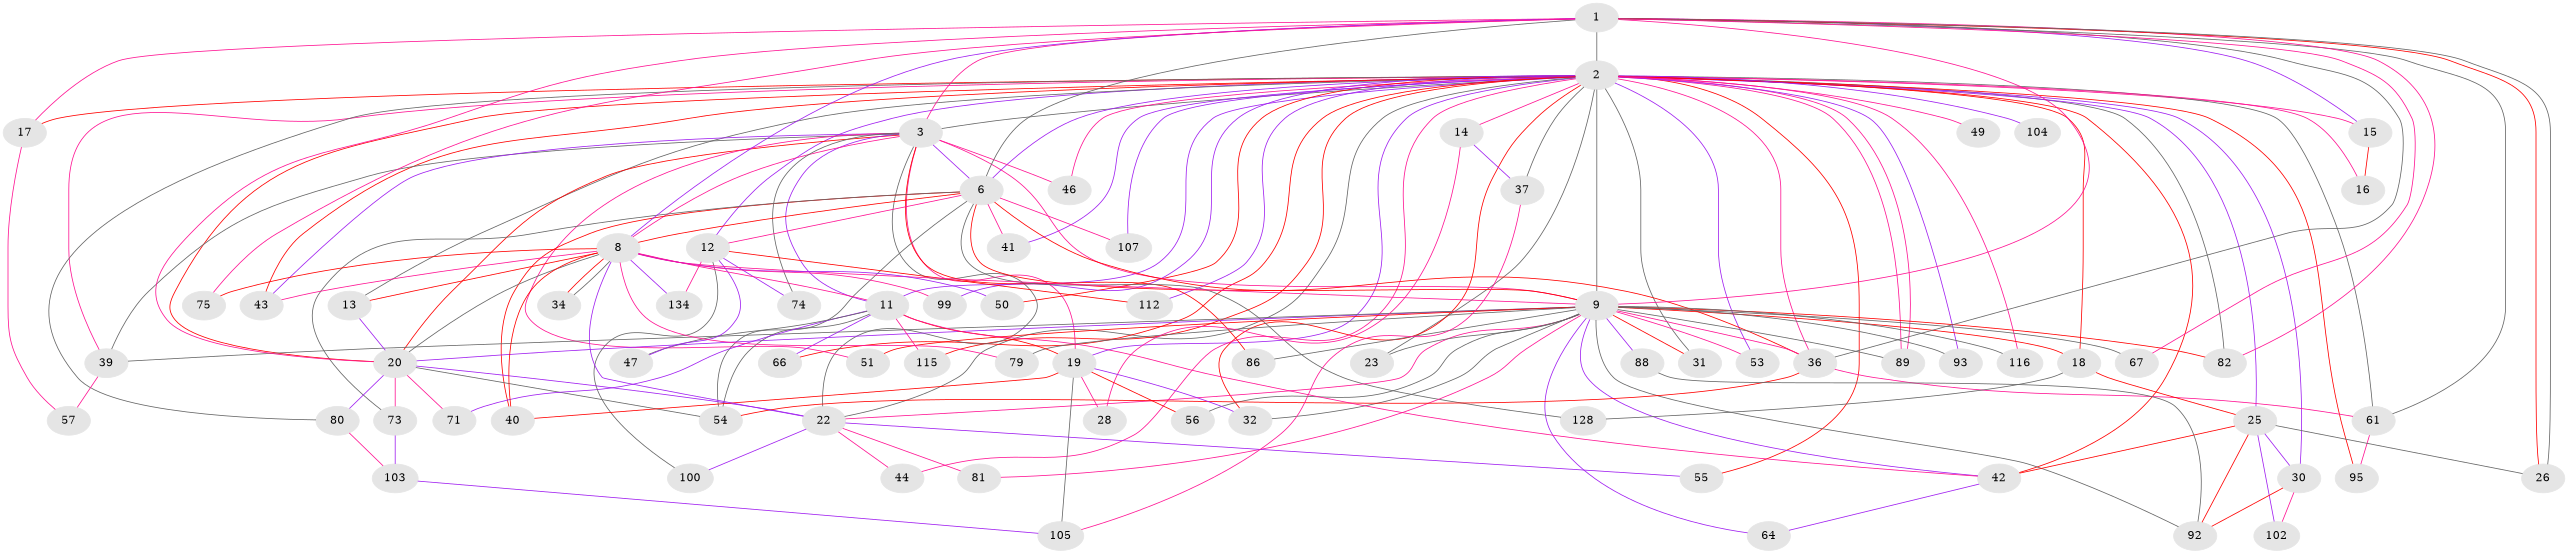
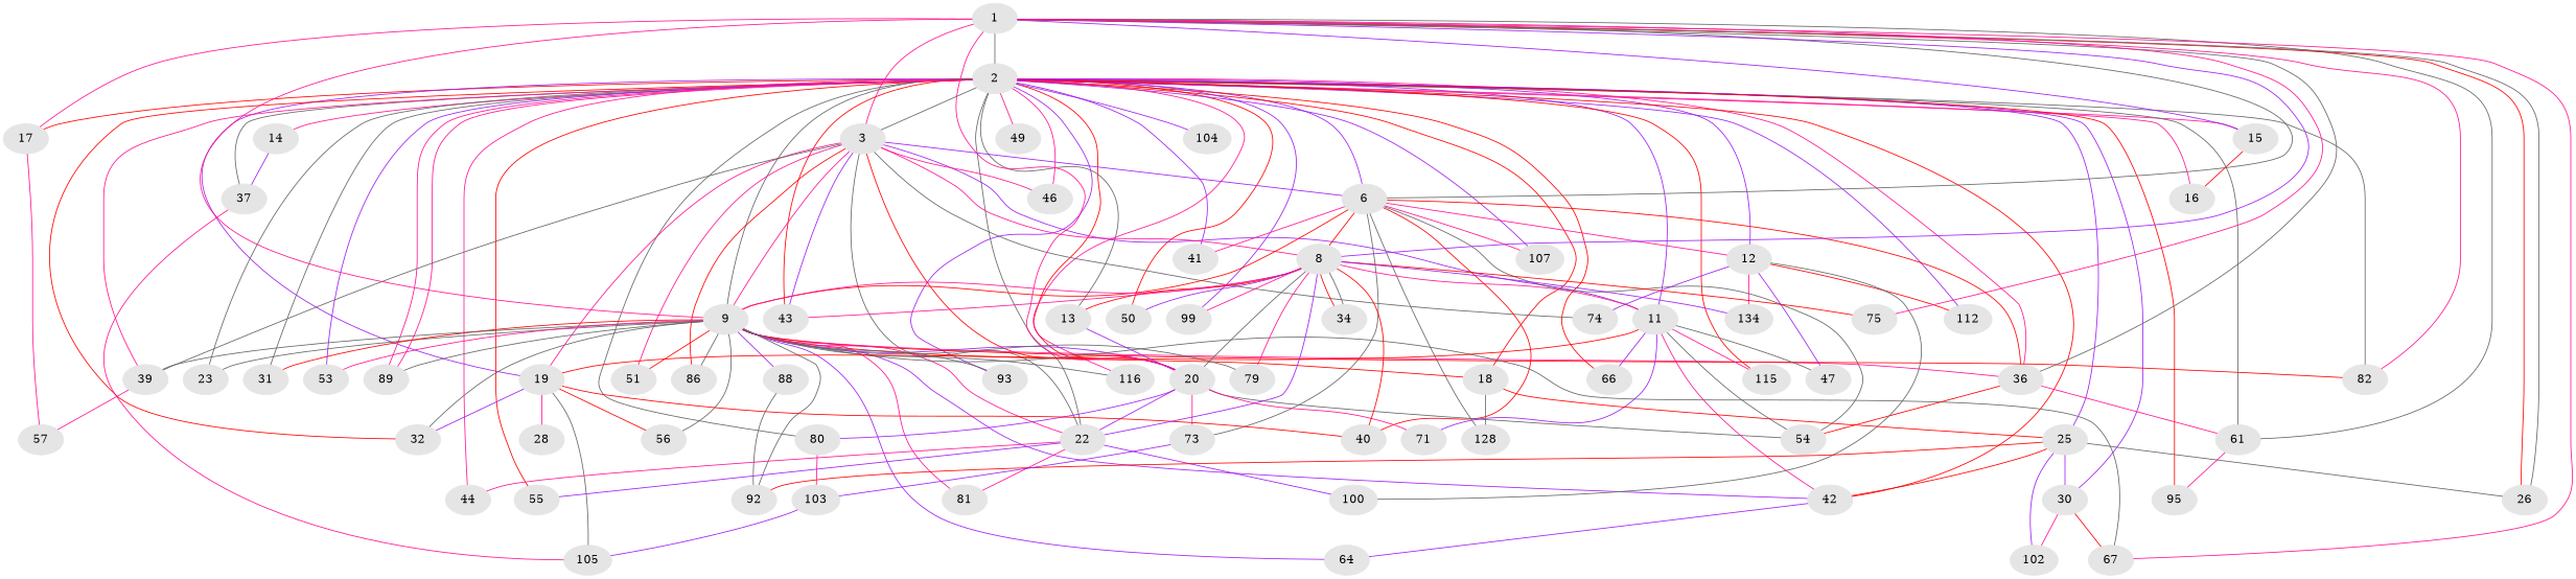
  graph {
    node [color=gray90 style=filled]
    edge [color=deeppink]
    2 [super="+4+7+125+64+5+38"]
    3
    6
    9 [super="+63+10"]
    15
    17
    20 [super="+29+91+62"]
    36 [super="+72+101"]
    61 [super="+136+98"]
    82 [super="+138"]
    11 [super="+27"]
    12
    13
    14
    16
    18
    19 [super="+117"]
    22 [super="+35+52"]
    23
    25
    30
    31 [super="+78"]
    32
    37
    39
    41
    42 [super="+121+60"]
    43 [super="+49"]
    44
    46
    50
    53
    55
    n34 [label=49]
    66
    80
    89 [super="+106"]
    93
    95 [super="+118"]
    99
    104
    107
    112
    115
    116
    1
    8
    26 [super="+139"]
    67 [super="+140+97"]
    75
    51
    74
    86
    40 [super="+48"]
    54 [super="+84+119"]
    73
    128
    34
    79
    134
    56
    n62 [label=64]
    81
    88
    92 [super="+131"]
    57
    71
    47
    100
    28
    105
    102
    103
    2 -- 3 [color=gray40 weight=5]
    2 -- 6 [color=purple weight=6]
    2 -- 9 [color=gray40 weight=14]
    2 -- 15
    2 -- 17 [color=red weight=2]
    2 -- 20 [color=red]
    2 -- 36
    2 -- 61 [color=gray40 weight=3]
    2 -- 82 [color=gray40]
    2 -- 11 [color=purple]
    2 -- 12 [color=purple]
    2 -- 13 [color=gray40]
    2 -- 14 [weight=2]
    2 -- 16
    2 -- 18 [color=red weight=2]
    2 -- 19 [color=purple weight=2]
    2 -- 22 [color=gray40]
    2 -- 23 [color=gray40 weight=2]
    2 -- 25 [color=purple weight=2]
    2 -- 30 [color=purple weight=2]
    2 -- 31 [color=gray40 weight=3]
    2 -- 32 [color=red]
    2 -- 37 [color=gray40 weight=2]
    2 -- 39
    2 -- 41 [color=purple]
    2 -- 42 [color=red weight=2]
    2 -- 43 [color=red weight=3]
    2 -- 44
    2 -- 46 [weight=3]
    2 -- 50 [color=red]
    2 -- 53 [color=purple weight=2]
    2 -- 55 [color=red]
    2 -- n34 [weight=2]
    2 -- 66 [color=red]
    2 -- 80 [color=gray40]
    2 -- 89 [weight=2]
    2 -- 89
    2 -- 93 [color=purple weight=2]
    2 -- 95 [color=red weight=2]
    2 -- 99 [color=purple]
    2 -- 104 [color=purple weight=2]
    2 -- 107 [color=purple]
    2 -- 112 [color=purple]
    2 -- 115 [color=red]
    2 -- 116
    3 -- 6 [color=purple]
    3 -- 9 [weight=2]
    3 -- 20 [color=red]
    3 -- 11 [color=purple]
    3 -- 19
    3 -- 22 [color=gray40]
    3 -- 39 [color=gray40]
    3 -- 43 [color=purple]
    3 -- 46
    3 -- 8
    3 -- 51
    3 -- 74 [color=gray40]
    3 -- 86 [color=red]
    6 -- 9 [color=red weight=2]
    6 -- 36 [color=red]
    6 -- 12
    6 -- 41
    6 -- 107
    6 -- 8 [color=red]
    6 -- 40 [color=red]
    6 -- 54 [color=gray40]
    6 -- 73 [color=gray40]
    6 -- 128 [color=gray40]
    9 -- 20 [color=purple]
    9 -- 36
    9 -- 82 [color=red]
    9 -- 18 [color=red]
    9 -- 22
    9 -- 23 [color=gray40]
    9 -- 31 [color=red]
    9 -- 32 [color=gray40]
    9 -- 39 [color=gray40]
    9 -- 42 [color=purple]
    9 -- 53
    9 -- 89 [color=gray40 weight=2]
    9 -- 93 [color=gray40]
    9 -- 116 [color=gray40]
    9 -- 67 [color=gray40]
    9 -- 51 [color=red]
    9 -- 86 [color=gray40]
    9 -- 79 [color=gray40]
    9 -- 56 [color=gray40]
    9 -- n62 [color=purple]
    9 -- 81
    9 -- 88 [color=purple weight=2]
    9 -- 92 [color=gray40]
    15 -- 16 [color=red]
    17 -- 57
    20 -- 22 [color=purple]
    20 -- 80 [color=purple]
    20 -- 54 [color=gray40]
    20 -- 73
    20 -- 71
    36 -- 61
    36 -- 54 [color=red]
    61 -- 95
    11 -- 19 [color=red]
    11 -- 42
    11 -- 66 [color=purple]
    11 -- 115
    11 -- 54 [color=gray40]
    11 -- 71 [color=purple]
    11 -- 47 [color=gray40]
    12 -- 112 [color=red]
    12 -- 74 [color=purple]
    12 -- 134
    12 -- 47 [color=purple]
    12 -- 100 [color=gray40]
    13 -- 20 [color=purple]
    14 -- 37 [color=purple]
-   14 -- 28
    18 -- 25 [color=red]
    18 -- 128 [color=gray40]
    19 -- 32 [color=purple]
    19 -- 40 [color=red]
    19 -- 56 [color=red]
    19 -- 28
    19 -- 105 [color=gray40]
    22 -- 44
    22 -- 55 [color=purple]
    22 -- 81
    22 -- 100 [color=purple]
    25 -- 30 [color=purple]
    25 -- 42 [color=red]
    25 -- 26 [color=gray40]
    25 -- 92 [color=red]
    25 -- 102 [color=purple]
-   30 -- 92 [color=red]
+   30 -- 67 [color=red]
    30 -- 102
    37 -- 105
    39 -- 57
    42 -- n62 [color=purple]
    80 -- 103
    1 -- 2 [color=gray40 weight=5]
    1 -- 3
    1 -- 6 [color=gray40]
    1 -- 9 [weight=3]
    1 -- 15 [color=purple]
    1 -- 17
    1 -- 20
    1 -- 36 [color=gray40]
    1 -- 61 [color=gray40]
    1 -- 82
    1 -- 8 [color=purple]
    1 -- 26 [color=red]
    1 -- 26 [color=gray40]
    1 -- 67
    1 -- 75
    8 -- 9 [weight=4]
    8 -- 20 [color=gray40]
    8 -- 11
    8 -- 13 [color=red]
    8 -- 22 [color=purple weight=3]
    8 -- 43
    8 -- 50 [color=purple]
    8 -- 99
    8 -- 75 [color=red]
    8 -- 40 [color=red]
    8 -- 34 [color=red]
    8 -- 34 [color=gray40]
    8 -- 79
    8 -- 134 [color=purple]
    73 -- 103 [color=purple]
    88 -- 92 [color=gray40]
    103 -- 105 [color=purple]
  }
